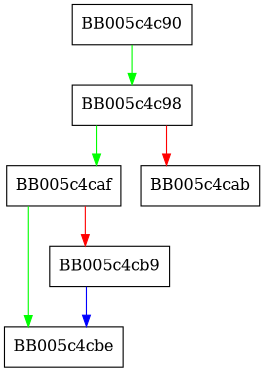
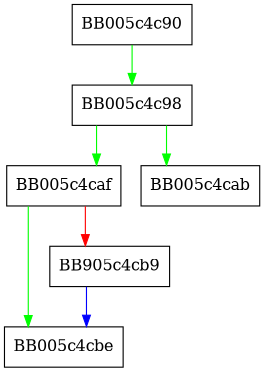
  digraph {
    splines=ortho
    node [shape=box]
    edge [color=green]
    BB005c4c90
    BB005c4c98
    BB005c4caf
    BB005c4cab
    BB005c4cbe
-   BB005c4cb9
+   BB005c4cb9 [label=BB905c4cb9]
    BB005c4c90 -> BB005c4c98
    BB005c4c98 -> BB005c4caf
-   BB005c4c98 -> BB005c4cab [color=red]
+   BB005c4c98 -> BB005c4cab
    BB005c4caf -> BB005c4cbe
    BB005c4caf -> BB005c4cb9 [color=red]
    BB005c4cb9 -> BB005c4cbe [color=blue]
  }
